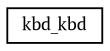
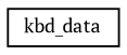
  digraph {
    rankdir=LR
    fontname="PT Serif"
-   n1 [color=black fillcolor=white fontname="PT Serif" fontsize=10 height=0.2 label=kbd_kbd shape=record style=filled width=0.4]
+   n1 [color=black fillcolor=white fontname="PT Serif" fontsize=10 height=0.2 label=kbd_data shape=record style=filled width=0.4]
  }
